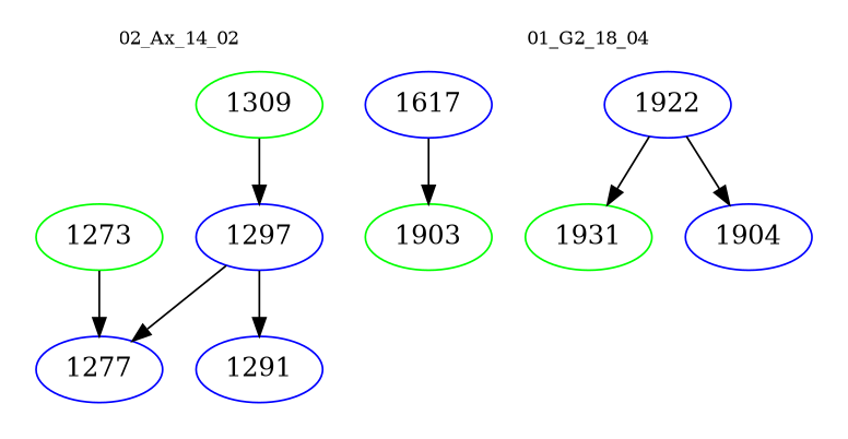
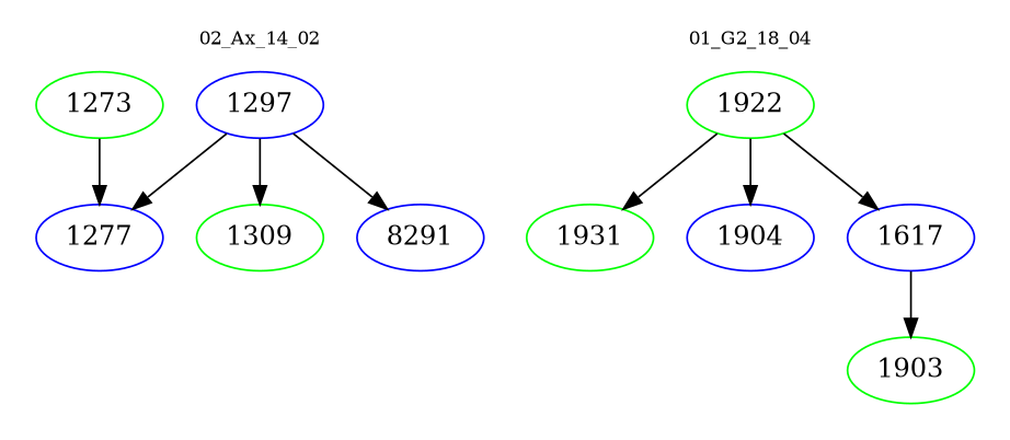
  digraph {
    node [color=blue]
    edge [color=black]
    n1 [label=1297]
    n2 [label=1277]
    n3 [color=green label=1309]
-   n4 [label=1291]
+   n4 [label=8291]
    n5 [color=green label=1273]
-   n6 [label=1922]
+   n6 [color=green label=1922]
    n7 [color=green label=1931]
    n8 [label=1904]
    n9 [label=1617]
    n10 [color=green label=1903]
    subgraph cluster_1 {
      color=white
      fontsize=10
      label="02_Ax_14_02"
      n1
      n2
      n3
      n4
      n5
    }
    subgraph cluster_2 {
      color=white
      fontsize=10
      label="01_G2_18_04"
      n6
      n7
      n8
      n9
      n10
    }
    n1 -> n2
-   n3 -> n1
+   n1 -> n3
    n1 -> n4
    n5 -> n2
    n6 -> n7
    n6 -> n8
+   n6 -> n9
    n9 -> n10
  }
